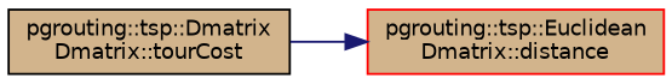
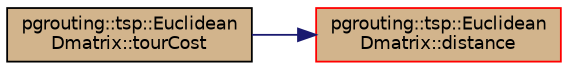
  digraph {
    rankdir=LR
    node [fillcolor=tan fontname=Helvetica fontsize=10 shape=record style=filled]
-   n1 [color=black fontcolor=black height=0.2 label="pgrouting::tsp::Dmatrix\lDmatrix::tourCost" width=0.4]
+   n1 [color=black fontcolor=black height=0.2 label="pgrouting::tsp::Euclidean\lDmatrix::tourCost" width=0.4]
    n2 [color=red height=0.2 label="pgrouting::tsp::Euclidean\lDmatrix::distance" width=0.4]
    n1 -> n2 [color=midnightblue fontname=Helvetica fontsize=10 labelfontname=Helvetica labelfontsize=10 style=solid]
  }
